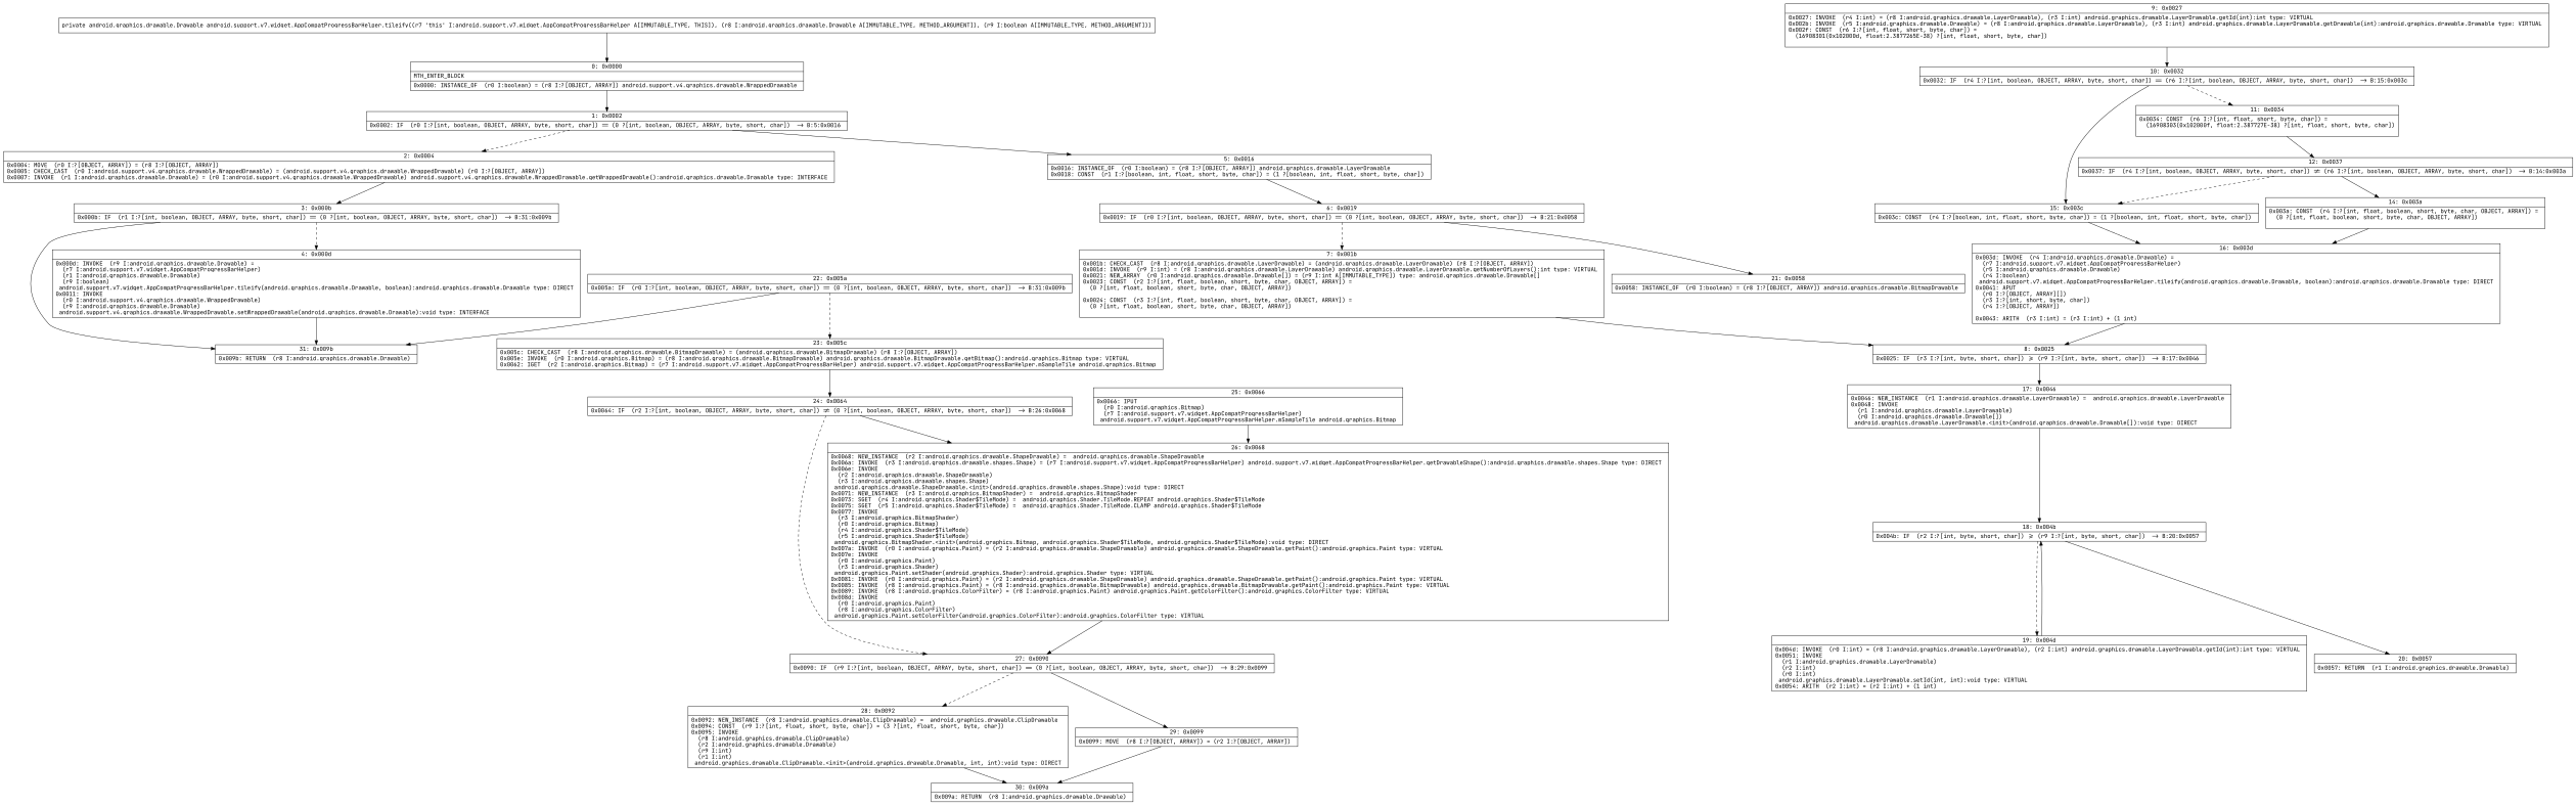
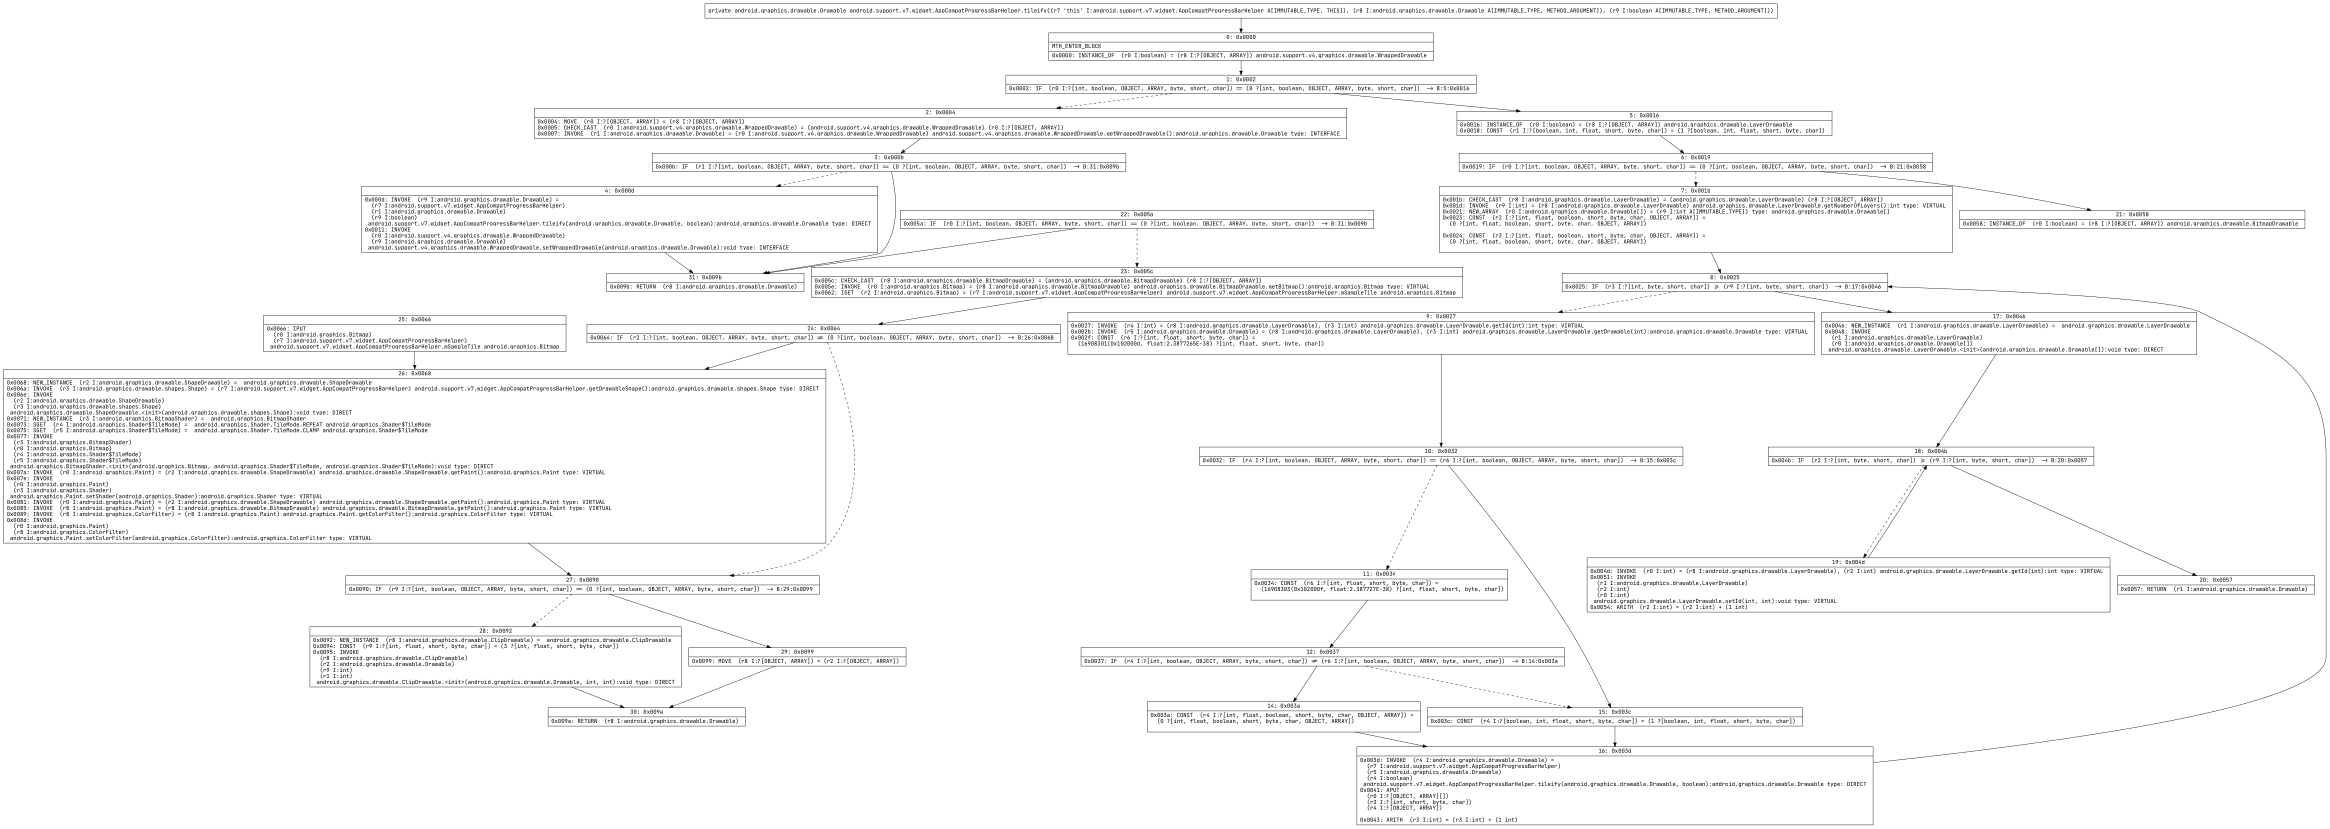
  digraph {
    fontname="JetBrains Mono"
    node [fontname="JetBrains Mono" shape=record]
    edge [fontname="JetBrains Mono"]
    n1 [label="{0\:\ 0x0000|MTH_ENTER_BLOCK\l|0x0000: INSTANCE_OF  (r0 I:boolean) = (r8 I:?[OBJECT, ARRAY]) android.support.v4.graphics.drawable.WrappedDrawable \l}"]
    n2 [label="{1\:\ 0x0002|0x0002: IF  (r0 I:?[int, boolean, OBJECT, ARRAY, byte, short, char]) == (0 ?[int, boolean, OBJECT, ARRAY, byte, short, char])  \-\> B:5:0x0016 \l}"]
    n3 [label="{2\:\ 0x0004|0x0004: MOVE  (r0 I:?[OBJECT, ARRAY]) = (r8 I:?[OBJECT, ARRAY]) \l0x0005: CHECK_CAST  (r0 I:android.support.v4.graphics.drawable.WrappedDrawable) = (android.support.v4.graphics.drawable.WrappedDrawable) (r0 I:?[OBJECT, ARRAY]) \l0x0007: INVOKE  (r1 I:android.graphics.drawable.Drawable) = (r0 I:android.support.v4.graphics.drawable.WrappedDrawable) android.support.v4.graphics.drawable.WrappedDrawable.getWrappedDrawable():android.graphics.drawable.Drawable type: INTERFACE \l}"]
    n4 [label="{5\:\ 0x0016|0x0016: INSTANCE_OF  (r0 I:boolean) = (r8 I:?[OBJECT, ARRAY]) android.graphics.drawable.LayerDrawable \l0x0018: CONST  (r1 I:?[boolean, int, float, short, byte, char]) = (1 ?[boolean, int, float, short, byte, char]) \l}"]
    n5 [label="{3\:\ 0x000b|0x000b: IF  (r1 I:?[int, boolean, OBJECT, ARRAY, byte, short, char]) == (0 ?[int, boolean, OBJECT, ARRAY, byte, short, char])  \-\> B:31:0x009b \l}"]
    n6 [label="{6\:\ 0x0019|0x0019: IF  (r0 I:?[int, boolean, OBJECT, ARRAY, byte, short, char]) == (0 ?[int, boolean, OBJECT, ARRAY, byte, short, char])  \-\> B:21:0x0058 \l}"]
    n7 [label="{4\:\ 0x000d|0x000d: INVOKE  (r9 I:android.graphics.drawable.Drawable) = \l  (r7 I:android.support.v7.widget.AppCompatProgressBarHelper)\l  (r1 I:android.graphics.drawable.Drawable)\l  (r9 I:boolean)\l android.support.v7.widget.AppCompatProgressBarHelper.tileify(android.graphics.drawable.Drawable, boolean):android.graphics.drawable.Drawable type: DIRECT \l0x0011: INVOKE  \l  (r0 I:android.support.v4.graphics.drawable.WrappedDrawable)\l  (r9 I:android.graphics.drawable.Drawable)\l android.support.v4.graphics.drawable.WrappedDrawable.setWrappedDrawable(android.graphics.drawable.Drawable):void type: INTERFACE \l}"]
    n8 [label="{31\:\ 0x009b|0x009b: RETURN  (r8 I:android.graphics.drawable.Drawable) \l}"]
    n9 [label="{7\:\ 0x001b|0x001b: CHECK_CAST  (r8 I:android.graphics.drawable.LayerDrawable) = (android.graphics.drawable.LayerDrawable) (r8 I:?[OBJECT, ARRAY]) \l0x001d: INVOKE  (r9 I:int) = (r8 I:android.graphics.drawable.LayerDrawable) android.graphics.drawable.LayerDrawable.getNumberOfLayers():int type: VIRTUAL \l0x0021: NEW_ARRAY  (r0 I:android.graphics.drawable.Drawable[]) = (r9 I:int A[IMMUTABLE_TYPE]) type: android.graphics.drawable.Drawable[] \l0x0023: CONST  (r2 I:?[int, float, boolean, short, byte, char, OBJECT, ARRAY]) = \l  (0 ?[int, float, boolean, short, byte, char, OBJECT, ARRAY])\l \l0x0024: CONST  (r3 I:?[int, float, boolean, short, byte, char, OBJECT, ARRAY]) = \l  (0 ?[int, float, boolean, short, byte, char, OBJECT, ARRAY])\l \l}"]
    n10 [label="{21\:\ 0x0058|0x0058: INSTANCE_OF  (r0 I:boolean) = (r8 I:?[OBJECT, ARRAY]) android.graphics.drawable.BitmapDrawable \l}"]
    n11 [label="{8\:\ 0x0025|0x0025: IF  (r3 I:?[int, byte, short, char]) \>= (r9 I:?[int, byte, short, char])  \-\> B:17:0x0046 \l}"]
    n12 [label="{9\:\ 0x0027|0x0027: INVOKE  (r4 I:int) = (r8 I:android.graphics.drawable.LayerDrawable), (r3 I:int) android.graphics.drawable.LayerDrawable.getId(int):int type: VIRTUAL \l0x002b: INVOKE  (r5 I:android.graphics.drawable.Drawable) = (r8 I:android.graphics.drawable.LayerDrawable), (r3 I:int) android.graphics.drawable.LayerDrawable.getDrawable(int):android.graphics.drawable.Drawable type: VIRTUAL \l0x002f: CONST  (r6 I:?[int, float, short, byte, char]) = \l  (16908301(0x102000d, float:2.3877265E\-38) ?[int, float, short, byte, char])\l \l}"]
    n13 [label="{17\:\ 0x0046|0x0046: NEW_INSTANCE  (r1 I:android.graphics.drawable.LayerDrawable) =  android.graphics.drawable.LayerDrawable \l0x0048: INVOKE  \l  (r1 I:android.graphics.drawable.LayerDrawable)\l  (r0 I:android.graphics.drawable.Drawable[])\l android.graphics.drawable.LayerDrawable.\<init\>(android.graphics.drawable.Drawable[]):void type: DIRECT \l}"]
    n14 [label="{10\:\ 0x0032|0x0032: IF  (r4 I:?[int, boolean, OBJECT, ARRAY, byte, short, char]) == (r6 I:?[int, boolean, OBJECT, ARRAY, byte, short, char])  \-\> B:15:0x003c \l}"]
    n15 [label="{18\:\ 0x004b|0x004b: IF  (r2 I:?[int, byte, short, char]) \>= (r9 I:?[int, byte, short, char])  \-\> B:20:0x0057 \l}"]
    n16 [label="{11\:\ 0x0034|0x0034: CONST  (r6 I:?[int, float, short, byte, char]) = \l  (16908303(0x102000f, float:2.387727E\-38) ?[int, float, short, byte, char])\l \l}"]
    n17 [label="{15\:\ 0x003c|0x003c: CONST  (r4 I:?[boolean, int, float, short, byte, char]) = (1 ?[boolean, int, float, short, byte, char]) \l}"]
    n18 [label="{12\:\ 0x0037|0x0037: IF  (r4 I:?[int, boolean, OBJECT, ARRAY, byte, short, char]) != (r6 I:?[int, boolean, OBJECT, ARRAY, byte, short, char])  \-\> B:14:0x003a \l}"]
    n19 [label="{16\:\ 0x003d|0x003d: INVOKE  (r4 I:android.graphics.drawable.Drawable) = \l  (r7 I:android.support.v7.widget.AppCompatProgressBarHelper)\l  (r5 I:android.graphics.drawable.Drawable)\l  (r4 I:boolean)\l android.support.v7.widget.AppCompatProgressBarHelper.tileify(android.graphics.drawable.Drawable, boolean):android.graphics.drawable.Drawable type: DIRECT \l0x0041: APUT  \l  (r0 I:?[OBJECT, ARRAY][])\l  (r3 I:?[int, short, byte, char])\l  (r4 I:?[OBJECT, ARRAY])\l \l0x0043: ARITH  (r3 I:int) = (r3 I:int) + (1 int) \l}"]
    n20 [label="{14\:\ 0x003a|0x003a: CONST  (r4 I:?[int, float, boolean, short, byte, char, OBJECT, ARRAY]) = \l  (0 ?[int, float, boolean, short, byte, char, OBJECT, ARRAY])\l \l}"]
    n21 [label="{19\:\ 0x004d|0x004d: INVOKE  (r0 I:int) = (r8 I:android.graphics.drawable.LayerDrawable), (r2 I:int) android.graphics.drawable.LayerDrawable.getId(int):int type: VIRTUAL \l0x0051: INVOKE  \l  (r1 I:android.graphics.drawable.LayerDrawable)\l  (r2 I:int)\l  (r0 I:int)\l android.graphics.drawable.LayerDrawable.setId(int, int):void type: VIRTUAL \l0x0054: ARITH  (r2 I:int) = (r2 I:int) + (1 int) \l}"]
    n22 [label="{20\:\ 0x0057|0x0057: RETURN  (r1 I:android.graphics.drawable.Drawable) \l}"]
    n23 [label="{22\:\ 0x005a|0x005a: IF  (r0 I:?[int, boolean, OBJECT, ARRAY, byte, short, char]) == (0 ?[int, boolean, OBJECT, ARRAY, byte, short, char])  \-\> B:31:0x009b \l}"]
    n24 [label="{23\:\ 0x005c|0x005c: CHECK_CAST  (r8 I:android.graphics.drawable.BitmapDrawable) = (android.graphics.drawable.BitmapDrawable) (r8 I:?[OBJECT, ARRAY]) \l0x005e: INVOKE  (r0 I:android.graphics.Bitmap) = (r8 I:android.graphics.drawable.BitmapDrawable) android.graphics.drawable.BitmapDrawable.getBitmap():android.graphics.Bitmap type: VIRTUAL \l0x0062: IGET  (r2 I:android.graphics.Bitmap) = (r7 I:android.support.v7.widget.AppCompatProgressBarHelper) android.support.v7.widget.AppCompatProgressBarHelper.mSampleTile android.graphics.Bitmap \l}"]
    n25 [label="{24\:\ 0x0064|0x0064: IF  (r2 I:?[int, boolean, OBJECT, ARRAY, byte, short, char]) != (0 ?[int, boolean, OBJECT, ARRAY, byte, short, char])  \-\> B:26:0x0068 \l}"]
    n26 [label="{26\:\ 0x0068|0x0068: NEW_INSTANCE  (r2 I:android.graphics.drawable.ShapeDrawable) =  android.graphics.drawable.ShapeDrawable \l0x006a: INVOKE  (r3 I:android.graphics.drawable.shapes.Shape) = (r7 I:android.support.v7.widget.AppCompatProgressBarHelper) android.support.v7.widget.AppCompatProgressBarHelper.getDrawableShape():android.graphics.drawable.shapes.Shape type: DIRECT \l0x006e: INVOKE  \l  (r2 I:android.graphics.drawable.ShapeDrawable)\l  (r3 I:android.graphics.drawable.shapes.Shape)\l android.graphics.drawable.ShapeDrawable.\<init\>(android.graphics.drawable.shapes.Shape):void type: DIRECT \l0x0071: NEW_INSTANCE  (r3 I:android.graphics.BitmapShader) =  android.graphics.BitmapShader \l0x0073: SGET  (r4 I:android.graphics.Shader$TileMode) =  android.graphics.Shader.TileMode.REPEAT android.graphics.Shader$TileMode \l0x0075: SGET  (r5 I:android.graphics.Shader$TileMode) =  android.graphics.Shader.TileMode.CLAMP android.graphics.Shader$TileMode \l0x0077: INVOKE  \l  (r3 I:android.graphics.BitmapShader)\l  (r0 I:android.graphics.Bitmap)\l  (r4 I:android.graphics.Shader$TileMode)\l  (r5 I:android.graphics.Shader$TileMode)\l android.graphics.BitmapShader.\<init\>(android.graphics.Bitmap, android.graphics.Shader$TileMode, android.graphics.Shader$TileMode):void type: DIRECT \l0x007a: INVOKE  (r0 I:android.graphics.Paint) = (r2 I:android.graphics.drawable.ShapeDrawable) android.graphics.drawable.ShapeDrawable.getPaint():android.graphics.Paint type: VIRTUAL \l0x007e: INVOKE  \l  (r0 I:android.graphics.Paint)\l  (r3 I:android.graphics.Shader)\l android.graphics.Paint.setShader(android.graphics.Shader):android.graphics.Shader type: VIRTUAL \l0x0081: INVOKE  (r0 I:android.graphics.Paint) = (r2 I:android.graphics.drawable.ShapeDrawable) android.graphics.drawable.ShapeDrawable.getPaint():android.graphics.Paint type: VIRTUAL \l0x0085: INVOKE  (r8 I:android.graphics.Paint) = (r8 I:android.graphics.drawable.BitmapDrawable) android.graphics.drawable.BitmapDrawable.getPaint():android.graphics.Paint type: VIRTUAL \l0x0089: INVOKE  (r8 I:android.graphics.ColorFilter) = (r8 I:android.graphics.Paint) android.graphics.Paint.getColorFilter():android.graphics.ColorFilter type: VIRTUAL \l0x008d: INVOKE  \l  (r0 I:android.graphics.Paint)\l  (r8 I:android.graphics.ColorFilter)\l android.graphics.Paint.setColorFilter(android.graphics.ColorFilter):android.graphics.ColorFilter type: VIRTUAL \l}"]
    n27 [label="{27\:\ 0x0090|0x0090: IF  (r9 I:?[int, boolean, OBJECT, ARRAY, byte, short, char]) == (0 ?[int, boolean, OBJECT, ARRAY, byte, short, char])  \-\> B:29:0x0099 \l}"]
    n28 [label="{25\:\ 0x0066|0x0066: IPUT  \l  (r0 I:android.graphics.Bitmap)\l  (r7 I:android.support.v7.widget.AppCompatProgressBarHelper)\l android.support.v7.widget.AppCompatProgressBarHelper.mSampleTile android.graphics.Bitmap \l}"]
    n29 [label="{28\:\ 0x0092|0x0092: NEW_INSTANCE  (r8 I:android.graphics.drawable.ClipDrawable) =  android.graphics.drawable.ClipDrawable \l0x0094: CONST  (r9 I:?[int, float, short, byte, char]) = (3 ?[int, float, short, byte, char]) \l0x0095: INVOKE  \l  (r8 I:android.graphics.drawable.ClipDrawable)\l  (r2 I:android.graphics.drawable.Drawable)\l  (r9 I:int)\l  (r1 I:int)\l android.graphics.drawable.ClipDrawable.\<init\>(android.graphics.drawable.Drawable, int, int):void type: DIRECT \l}"]
    n30 [label="{29\:\ 0x0099|0x0099: MOVE  (r8 I:?[OBJECT, ARRAY]) = (r2 I:?[OBJECT, ARRAY]) \l}"]
    n31 [label="{30\:\ 0x009a|0x009a: RETURN  (r8 I:android.graphics.drawable.Drawable) \l}"]
    n32 [label="{private android.graphics.drawable.Drawable android.support.v7.widget.AppCompatProgressBarHelper.tileify((r7 'this' I:android.support.v7.widget.AppCompatProgressBarHelper A[IMMUTABLE_TYPE, THIS]), (r8 I:android.graphics.drawable.Drawable A[IMMUTABLE_TYPE, METHOD_ARGUMENT]), (r9 I:boolean A[IMMUTABLE_TYPE, METHOD_ARGUMENT])) }"]
    n1 -> n2
    n2 -> n3 [style=dashed]
    n2 -> n4
    n3 -> n5
    n4 -> n6
    n5 -> n7 [style=dashed]
    n5 -> n8
    n6 -> n9 [style=dashed]
    n6 -> n10
    n7 -> n8
    n9 -> n11
+   n11 -> n12 [style=dashed]
    n11 -> n13
    n12 -> n14
    n13 -> n15
    n14 -> n16 [style=dashed]
    n14 -> n17
    n15 -> n21 [style=dashed]
    n15 -> n22
    n16 -> n18
    n17 -> n19
    n18 -> n17 [style=dashed]
    n18 -> n20
    n19 -> n11
    n20 -> n19
    n21 -> n15
    n23 -> n8
    n23 -> n24 [style=dashed]
    n24 -> n25
    n25 -> n26
    n25 -> n27 [style=dashed]
    n26 -> n27
    n27 -> n29 [style=dashed]
    n27 -> n30
    n28 -> n26
    n29 -> n31
    n30 -> n31
    n32 -> n1
  }
